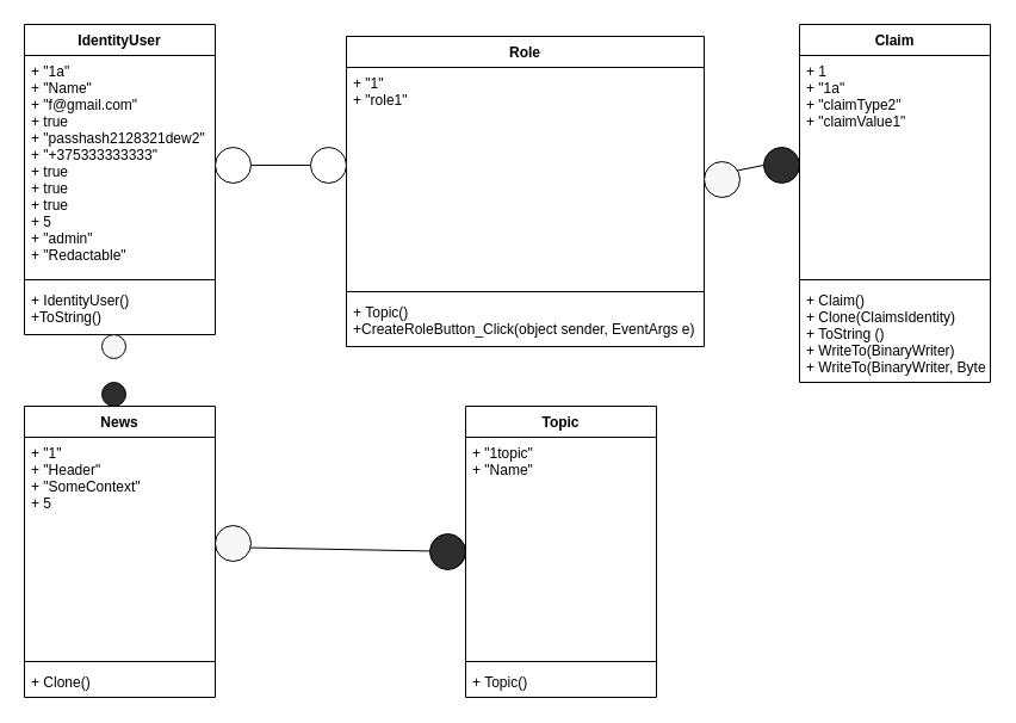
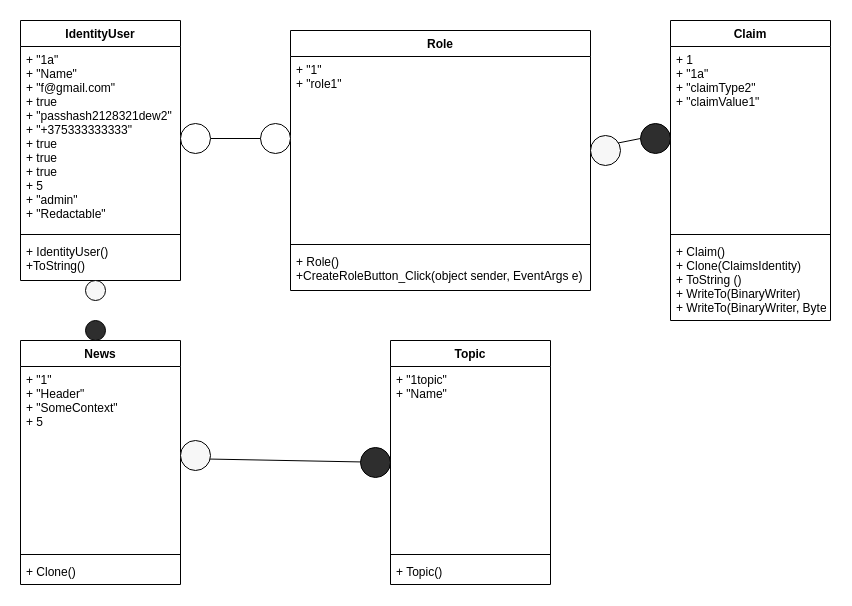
  <mxCell id="0" />
  <mxCell id="1" parent="0" />
  <mxCell id="2" value="" style="endArrow=none;html=1;exitX=1;exitY=0.5;exitDx=0;exitDy=0;entryX=1;entryY=0.5;entryDx=0;entryDy=0;" edge="1" parent="1" source="8" target="32"><mxGeometry width="50" height="50" relative="1" as="geometry"><mxPoint x="400" y="430" as="sourcePoint" /><mxPoint x="450" y="380" as="targetPoint" /></mxGeometry></mxCell>
  <mxCell id="3" value="IdentityUser" style="swimlane;fontStyle=1;align=center;verticalAlign=top;childLayout=stackLayout;horizontal=1;startSize=26;horizontalStack=0;resizeParent=1;resizeParentMax=0;resizeLast=0;collapsible=1;marginBottom=0;" vertex="1" parent="1"><mxGeometry x="20" y="20" width="160" height="260" as="geometry" /></mxCell>
  <mxCell id="4" value="+ &quot;1a&quot;&#10;+ &quot;Name&quot;&#10;+ &quot;f@gmail.com&quot;&#10;+ true&#10;+ &quot;passhash2128321dew2&quot;&#10;+ &quot;+375333333333&quot;&#10;+ true&#10;+ true&#10;+ true&#10;+ 5&#10;+ &quot;admin&quot;&#10;+ &quot;Redactable&quot;" style="text;strokeColor=none;fillColor=none;align=left;verticalAlign=top;spacingLeft=4;spacingRight=4;overflow=hidden;rotatable=0;points=[[0,0.5],[1,0.5]];portConstraint=eastwest;" vertex="1" parent="3"><mxGeometry y="26" width="160" height="184" as="geometry" /></mxCell>
  <mxCell id="5" value="" style="line;strokeWidth=1;fillColor=none;align=left;verticalAlign=middle;spacingTop=-1;spacingLeft=3;spacingRight=3;rotatable=0;labelPosition=right;points=[];portConstraint=eastwest;" vertex="1" parent="3"><mxGeometry y="210" width="160" height="8" as="geometry" /></mxCell>
  <mxCell id="6" value="+ IdentityUser()&#10;+ToString()" style="text;strokeColor=none;fillColor=none;align=left;verticalAlign=top;spacingLeft=4;spacingRight=4;overflow=hidden;rotatable=0;points=[[0,0.5],[1,0.5]];portConstraint=eastwest;" vertex="1" parent="3"><mxGeometry y="218" width="160" height="42" as="geometry" /></mxCell>
  <mxCell id="7" value="News" style="swimlane;fontStyle=1;align=center;verticalAlign=top;childLayout=stackLayout;horizontal=1;startSize=26;horizontalStack=0;resizeParent=1;resizeParentMax=0;resizeLast=0;collapsible=1;marginBottom=0;" vertex="1" parent="1"><mxGeometry x="20" y="340" width="160" height="244" as="geometry" /></mxCell>
  <mxCell id="8" value="+ &quot;1&quot;&#10;+ &quot;Header&quot;&#10;+ &quot;SomeContext&quot;&#10;+ 5" style="text;strokeColor=none;fillColor=none;align=left;verticalAlign=top;spacingLeft=4;spacingRight=4;overflow=hidden;rotatable=0;points=[[0,0.5],[1,0.5]];portConstraint=eastwest;" vertex="1" parent="7"><mxGeometry y="26" width="160" height="184" as="geometry" /></mxCell>
  <mxCell id="9" value="" style="line;strokeWidth=1;fillColor=none;align=left;verticalAlign=middle;spacingTop=-1;spacingLeft=3;spacingRight=3;rotatable=0;labelPosition=right;points=[];portConstraint=eastwest;" vertex="1" parent="7"><mxGeometry y="210" width="160" height="8" as="geometry" /></mxCell>
  <mxCell id="10" value="+ Clone()" style="text;strokeColor=none;fillColor=none;align=left;verticalAlign=top;spacingLeft=4;spacingRight=4;overflow=hidden;rotatable=0;points=[[0,0.5],[1,0.5]];portConstraint=eastwest;" vertex="1" parent="7"><mxGeometry y="218" width="160" height="26" as="geometry" /></mxCell>
  <mxCell id="11" value="Role" style="swimlane;fontStyle=1;align=center;verticalAlign=top;childLayout=stackLayout;horizontal=1;startSize=26;horizontalStack=0;resizeParent=1;resizeParentMax=0;resizeLast=0;collapsible=1;marginBottom=0;" vertex="1" parent="1"><mxGeometry x="290" y="30" width="300" height="260" as="geometry" /></mxCell>
  <mxCell id="12" value="+ &quot;1&quot;&#10;+ &quot;role1&quot;&#10;" style="text;strokeColor=none;fillColor=none;align=left;verticalAlign=top;spacingLeft=4;spacingRight=4;overflow=hidden;rotatable=0;points=[[0,0.5],[1,0.5]];portConstraint=eastwest;" vertex="1" parent="11"><mxGeometry y="26" width="300" height="184" as="geometry" /></mxCell>
  <mxCell id="13" value="" style="line;strokeWidth=1;fillColor=none;align=left;verticalAlign=middle;spacingTop=-1;spacingLeft=3;spacingRight=3;rotatable=0;labelPosition=right;points=[];portConstraint=eastwest;" vertex="1" parent="11"><mxGeometry y="210" width="300" height="8" as="geometry" /></mxCell>
- <mxCell id="14" value="+ Topic()&#10;+CreateRoleButton_Click(object sender, EventArgs e)" style="text;strokeColor=none;fillColor=none;align=left;verticalAlign=top;spacingLeft=4;spacingRight=4;overflow=hidden;rotatable=0;points=[[0,0.5],[1,0.5]];portConstraint=eastwest;fontStyle=0" vertex="1" parent="11"><mxGeometry y="218" width="300" height="42" as="geometry" /></mxCell>
+ <mxCell id="14" value="+ Role()&#10;+CreateRoleButton_Click(object sender, EventArgs e)" style="text;strokeColor=none;fillColor=none;align=left;verticalAlign=top;spacingLeft=4;spacingRight=4;overflow=hidden;rotatable=0;points=[[0,0.5],[1,0.5]];portConstraint=eastwest;fontStyle=0" vertex="1" parent="11"><mxGeometry y="218" width="300" height="42" as="geometry" /></mxCell>
  <mxCell id="15" value="Claim" style="swimlane;fontStyle=1;align=center;verticalAlign=top;childLayout=stackLayout;horizontal=1;startSize=26;horizontalStack=0;resizeParent=1;resizeParentMax=0;resizeLast=0;collapsible=1;marginBottom=0;" vertex="1" parent="1"><mxGeometry x="670" y="20" width="160" height="300" as="geometry" /></mxCell>
  <mxCell id="16" value="+ 1&#10;+ &quot;1a&quot;&#10;+ &quot;claimType2&quot;&#10;+ &quot;claimValue1&quot;&#10;" style="text;strokeColor=none;fillColor=none;align=left;verticalAlign=top;spacingLeft=4;spacingRight=4;overflow=hidden;rotatable=0;points=[[0,0.5],[1,0.5]];portConstraint=eastwest;" vertex="1" parent="15"><mxGeometry y="26" width="160" height="184" as="geometry" /></mxCell>
  <mxCell id="17" value="" style="line;strokeWidth=1;fillColor=none;align=left;verticalAlign=middle;spacingTop=-1;spacingLeft=3;spacingRight=3;rotatable=0;labelPosition=right;points=[];portConstraint=eastwest;" vertex="1" parent="15"><mxGeometry y="210" width="160" height="8" as="geometry" /></mxCell>
  <mxCell id="18" value="+ Claim()&#10;+ Clone(ClaimsIdentity)&#10;+ ToString ()&#10;+ WriteTo(BinaryWriter)&#10;+ WriteTo(BinaryWriter, Byte[])" style="text;strokeColor=none;fillColor=none;align=left;verticalAlign=top;spacingLeft=4;spacingRight=4;overflow=hidden;rotatable=0;points=[[0,0.5],[1,0.5]];portConstraint=eastwest;" vertex="1" parent="15"><mxGeometry y="218" width="160" height="82" as="geometry" /></mxCell>
  <mxCell id="19" value="Topic" style="swimlane;fontStyle=1;align=center;verticalAlign=top;childLayout=stackLayout;horizontal=1;startSize=26;horizontalStack=0;resizeParent=1;resizeParentMax=0;resizeLast=0;collapsible=1;marginBottom=0;" vertex="1" parent="1"><mxGeometry x="390" y="340" width="160" height="244" as="geometry" /></mxCell>
  <mxCell id="20" value="+ &quot;1topic&quot;&#10;+ &quot;Name&quot;" style="text;strokeColor=none;fillColor=none;align=left;verticalAlign=top;spacingLeft=4;spacingRight=4;overflow=hidden;rotatable=0;points=[[0,0.5],[1,0.5]];portConstraint=eastwest;" vertex="1" parent="19"><mxGeometry y="26" width="160" height="184" as="geometry" /></mxCell>
  <mxCell id="21" value="" style="line;strokeWidth=1;fillColor=none;align=left;verticalAlign=middle;spacingTop=-1;spacingLeft=3;spacingRight=3;rotatable=0;labelPosition=right;points=[];portConstraint=eastwest;" vertex="1" parent="19"><mxGeometry y="210" width="160" height="8" as="geometry" /></mxCell>
  <mxCell id="22" value="+ Topic()" style="text;strokeColor=none;fillColor=none;align=left;verticalAlign=top;spacingLeft=4;spacingRight=4;overflow=hidden;rotatable=0;points=[[0,0.5],[1,0.5]];portConstraint=eastwest;" vertex="1" parent="19"><mxGeometry y="218" width="160" height="26" as="geometry" /></mxCell>
  <mxCell id="23" value="" style="endArrow=none;html=1;exitX=1;exitY=0.5;exitDx=0;exitDy=0;" edge="1" parent="1" source="24"><mxGeometry width="50" height="50" relative="1" as="geometry"><mxPoint x="310" y="350" as="sourcePoint" /><mxPoint x="290" y="142" as="targetPoint" /></mxGeometry></mxCell>
  <mxCell id="24" value="" style="ellipse;whiteSpace=wrap;html=1;aspect=fixed;" vertex="1" parent="1"><mxGeometry x="260" y="123" width="30" height="30" as="geometry" /></mxCell>
  <mxCell id="25" value="" style="endArrow=none;html=1;exitX=1;exitY=0.5;exitDx=0;exitDy=0;" edge="1" parent="1" source="26" target="24"><mxGeometry width="50" height="50" relative="1" as="geometry"><mxPoint x="180" y="138" as="sourcePoint" /><mxPoint x="290" y="142" as="targetPoint" /></mxGeometry></mxCell>
  <mxCell id="26" value="" style="ellipse;whiteSpace=wrap;html=1;aspect=fixed;" vertex="1" parent="1"><mxGeometry x="180" y="123" width="30" height="30" as="geometry" /></mxCell>
  <mxCell id="27" value="" style="endArrow=none;html=1;exitX=1;exitY=0.5;exitDx=0;exitDy=0;" edge="1" parent="1" source="4" target="26"><mxGeometry width="50" height="50" relative="1" as="geometry"><mxPoint x="180" y="138" as="sourcePoint" /><mxPoint x="260" y="138" as="targetPoint" /></mxGeometry></mxCell>
  <mxCell id="28" value="" style="endArrow=none;html=1;exitX=1;exitY=0.5;exitDx=0;exitDy=0;entryX=0;entryY=0.5;entryDx=0;entryDy=0;" edge="1" parent="1" source="29" target="16"><mxGeometry width="50" height="50" relative="1" as="geometry"><mxPoint x="220" y="148" as="sourcePoint" /><mxPoint x="270" y="148" as="targetPoint" /></mxGeometry></mxCell>
  <mxCell id="29" value="" style="ellipse;whiteSpace=wrap;html=1;aspect=fixed;fillColor=#2E2E2E;" vertex="1" parent="1"><mxGeometry x="640" y="123" width="30" height="30" as="geometry" /></mxCell>
  <mxCell id="30" value="" style="endArrow=none;html=1;exitX=1;exitY=0.5;exitDx=0;exitDy=0;entryX=0;entryY=0.5;entryDx=0;entryDy=0;" edge="1" parent="1" source="12" target="29"><mxGeometry width="50" height="50" relative="1" as="geometry"><mxPoint x="590" y="148" as="sourcePoint" /><mxPoint x="670" y="138" as="targetPoint" /></mxGeometry></mxCell>
  <mxCell id="31" value="" style="ellipse;whiteSpace=wrap;html=1;aspect=fixed;fillColor=#F7F7F7;" vertex="1" parent="1"><mxGeometry x="590" y="135" width="30" height="30" as="geometry" /></mxCell>
  <mxCell id="32" value="" style="ellipse;whiteSpace=wrap;html=1;aspect=fixed;fillColor=#2E2E2E;" vertex="1" parent="1"><mxGeometry x="360" y="447" width="30" height="30" as="geometry" /></mxCell>
  <mxCell id="33" value="" style="ellipse;whiteSpace=wrap;html=1;aspect=fixed;fillColor=#F7F7F7;" vertex="1" parent="1"><mxGeometry x="180" y="440" width="30" height="30" as="geometry" /></mxCell>
  <mxCell id="34" value="" style="ellipse;whiteSpace=wrap;html=1;aspect=fixed;fillColor=#2E2E2E;" vertex="1" parent="1"><mxGeometry x="85" y="320" width="20" height="20" as="geometry" /></mxCell>
  <mxCell id="35" value="" style="ellipse;whiteSpace=wrap;html=1;aspect=fixed;fillColor=#F7F7F7;" vertex="1" parent="1"><mxGeometry x="85" y="280" width="20" height="20" as="geometry" /></mxCell>
